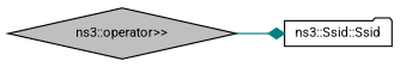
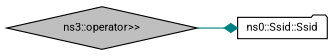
  digraph {
    rankdir=LR
    fontname=Roboto
    node [color=black fontname=Roboto fontsize=10 style=filled]
    n1 [fillcolor=grey75 fontcolor=black height=0.2 label="ns3::operator\>\>" shape=diamond width=0.4]
-   n2 [fillcolor=white height=0.2 label="ns3::Ssid::Ssid" shape=folder width=0.4]
+   n2 [fillcolor=white height=0.2 label="ns0::Ssid::Ssid" shape=folder width=0.4]
    n1 -> n2 [color=teal fontname=Roboto fontsize=10 labelfontname=Helvetica labelfontsize=10 style=solid arrowhead=diamond]
  }
